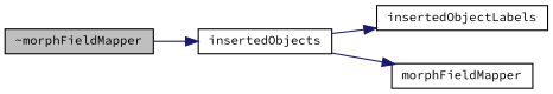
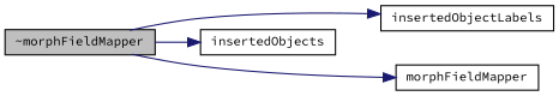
  digraph {
    fontname="Source Code Pro"
    rankdir=LR
    node [color=black fontname="Source Code Pro" fontsize=10 shape=record]
    edge [color=midnightblue fontname="Source Code Pro" fontsize=10 labelfontname=Helvetica labelfontsize=10 style=solid]
    n1 [fillcolor=grey75 fontcolor=black height=0.2 label="~morphFieldMapper" style=filled width=0.4]
    n2 [height=0.2 label=insertedObjectLabels width=0.4]
    n3 [height=0.2 label=insertedObjects width=0.4]
    n4 [height=0.2 label=morphFieldMapper width=0.4]
-   n3 -> n2
+   n1 -> n2
    n1 -> n3
-   n3 -> n4
+   n1 -> n4
  }
